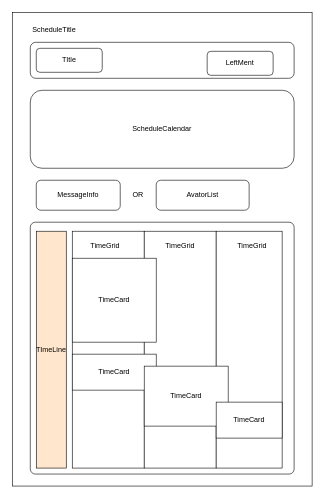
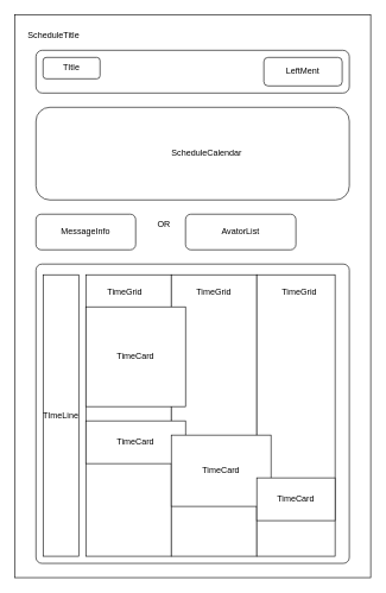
  <mxCell id="0" />
  <mxCell id="1" parent="0" />
  <mxCell id="2" value="" style="rounded=0;whiteSpace=wrap;html=1;" vertex="1" parent="1"><mxGeometry x="20" y="20" width="500" height="790" as="geometry" /></mxCell>
- <mxCell id="3" value="ScheduleTitle" style="text;html=1;strokeColor=none;fillColor=none;align=center;verticalAlign=middle;whiteSpace=wrap;rounded=0;" vertex="1" parent="1"><mxGeometry x="70" y="40" width="40" height="20" as="geometry" /></mxCell>
+ <mxCell id="3" value="ScheduleTitle" style="text;html=1;strokeColor=none;fillColor=none;align=center;verticalAlign=middle;whiteSpace=wrap;rounded=0;" vertex="1" parent="1"><mxGeometry x="55" y="40" width="40" height="20" as="geometry" /></mxCell>
  <mxCell id="4" value="" style="rounded=1;whiteSpace=wrap;html=1;" vertex="1" parent="1"><mxGeometry x="50" y="70" width="440" height="60" as="geometry" /></mxCell>
  <mxCell id="5" value="" style="rounded=1;whiteSpace=wrap;html=1;" vertex="1" parent="1"><mxGeometry x="50" y="150" width="440" height="130" as="geometry" /></mxCell>
- <mxCell id="6" value="ScheduleCalendar" style="text;html=1;strokeColor=none;fillColor=none;align=center;verticalAlign=middle;whiteSpace=wrap;rounded=0;" vertex="1" parent="1"><mxGeometry x="250" y="205" width="40" height="20" as="geometry" /></mxCell>
- <mxCell id="7" value="TItle" style="rounded=1;whiteSpace=wrap;html=1;" vertex="1" parent="1"><mxGeometry x="60" y="80" width="110" height="40" as="geometry" /></mxCell>
- <mxCell id="8" value="LeftMent" style="rounded=1;whiteSpace=wrap;html=1;" vertex="1" parent="1"><mxGeometry x="345" y="85" width="110" height="40" as="geometry" /></mxCell>
- <mxCell id="9" value="MessageInfo" style="rounded=1;whiteSpace=wrap;html=1;" vertex="1" parent="1"><mxGeometry x="60" y="300" width="140" height="50" as="geometry" /></mxCell>
+ <mxCell id="6" value="ScheduleCalendar" style="text;html=1;strokeColor=none;fillColor=none;align=center;verticalAlign=middle;whiteSpace=wrap;rounded=0;" vertex="1" parent="1"><mxGeometry x="270" y="205" width="40" height="20" as="geometry" /></mxCell>
+ <mxCell id="7" value="TItle" style="rounded=1;whiteSpace=wrap;html=1;" vertex="1" parent="1"><mxGeometry x="60" y="80" width="80" height="30" as="geometry" /></mxCell>
+ <mxCell id="8" value="LeftMent" style="rounded=1;whiteSpace=wrap;html=1;" vertex="1" parent="1"><mxGeometry x="370" y="80" width="110" height="40" as="geometry" /></mxCell>
+ <mxCell id="9" value="MessageInfo" style="rounded=1;whiteSpace=wrap;html=1;" vertex="1" parent="1"><mxGeometry x="50" y="300" width="140" height="50" as="geometry" /></mxCell>
  <mxCell id="10" value="AvatorList" style="rounded=1;whiteSpace=wrap;html=1;" vertex="1" parent="1"><mxGeometry x="260" y="300" width="155" height="50" as="geometry" /></mxCell>
- <mxCell id="11" value="OR" style="text;html=1;strokeColor=none;fillColor=none;align=center;verticalAlign=middle;whiteSpace=wrap;rounded=0;" vertex="1" parent="1"><mxGeometry x="210" y="315" width="40" height="20" as="geometry" /></mxCell>
+ <mxCell id="11" value="OR" style="text;html=1;strokeColor=none;fillColor=none;align=center;verticalAlign=middle;whiteSpace=wrap;rounded=0;" vertex="1" parent="1"><mxGeometry x="210" y="305" width="40" height="20" as="geometry" /></mxCell>
  <mxCell id="12" value="" style="rounded=1;whiteSpace=wrap;html=1;arcSize=2;" vertex="1" parent="1"><mxGeometry x="50" y="370" width="440" height="420" as="geometry" /></mxCell>
- <mxCell id="13" value="TImeLine" style="rounded=0;whiteSpace=wrap;html=1;fillColor=#ffe6cc;" vertex="1" parent="1"><mxGeometry x="60" y="385" width="50" height="395" as="geometry" /></mxCell>
+ <mxCell id="13" value="TImeLine" style="rounded=0;whiteSpace=wrap;html=1;" vertex="1" parent="1"><mxGeometry x="60" y="385" width="50" height="395" as="geometry" /></mxCell>
  <mxCell id="14" value="" style="rounded=0;whiteSpace=wrap;html=1;" vertex="1" parent="1"><mxGeometry x="120" y="385" width="120" height="395" as="geometry" /></mxCell>
  <mxCell id="15" value="" style="rounded=0;whiteSpace=wrap;html=1;" vertex="1" parent="1"><mxGeometry x="240" y="385" width="120" height="395" as="geometry" /></mxCell>
  <mxCell id="16" value="TimeGrid" style="text;html=1;strokeColor=none;fillColor=none;align=center;verticalAlign=middle;whiteSpace=wrap;rounded=0;" vertex="1" parent="1"><mxGeometry x="155" y="400" width="40" height="20" as="geometry" /></mxCell>
  <mxCell id="17" value="TimeCard" style="whiteSpace=wrap;html=1;aspect=fixed;" vertex="1" parent="1"><mxGeometry x="120" y="430" width="140" height="140" as="geometry" /></mxCell>
  <mxCell id="18" value="&lt;span&gt;TimeCard&lt;/span&gt;" style="rounded=0;whiteSpace=wrap;html=1;" vertex="1" parent="1"><mxGeometry x="120" y="590" width="140" height="60" as="geometry" /></mxCell>
  <mxCell id="19" value="" style="rounded=0;whiteSpace=wrap;html=1;" vertex="1" parent="1"><mxGeometry x="360" y="385" width="110" height="395" as="geometry" /></mxCell>
  <mxCell id="20" value="&lt;span&gt;TimeCard&lt;/span&gt;" style="rounded=0;whiteSpace=wrap;html=1;" vertex="1" parent="1"><mxGeometry x="240" y="610" width="140" height="100" as="geometry" /></mxCell>
  <mxCell id="21" value="&lt;span&gt;TimeCard&lt;/span&gt;" style="rounded=0;whiteSpace=wrap;html=1;" vertex="1" parent="1"><mxGeometry x="360" y="670" width="110" height="60" as="geometry" /></mxCell>
  <mxCell id="22" value="TimeGrid" style="text;html=1;strokeColor=none;fillColor=none;align=center;verticalAlign=middle;whiteSpace=wrap;rounded=0;" vertex="1" parent="1"><mxGeometry x="280" y="400" width="40" height="20" as="geometry" /></mxCell>
  <mxCell id="23" value="TimeGrid" style="text;html=1;strokeColor=none;fillColor=none;align=center;verticalAlign=middle;whiteSpace=wrap;rounded=0;" vertex="1" parent="1"><mxGeometry x="400" y="400" width="40" height="20" as="geometry" /></mxCell>
